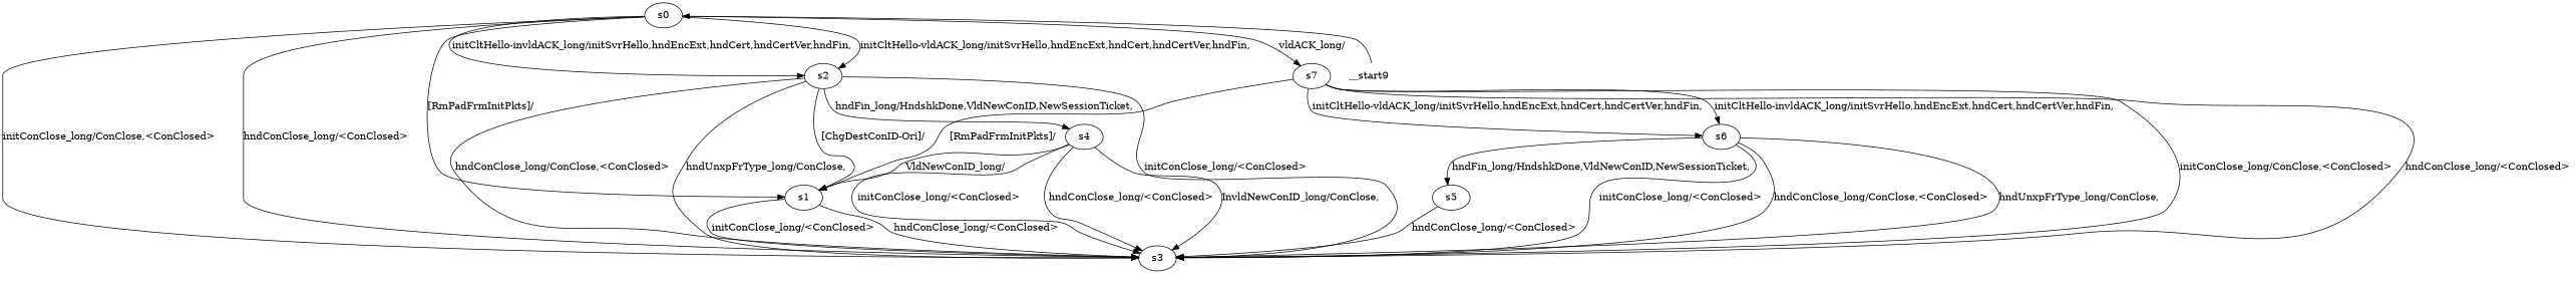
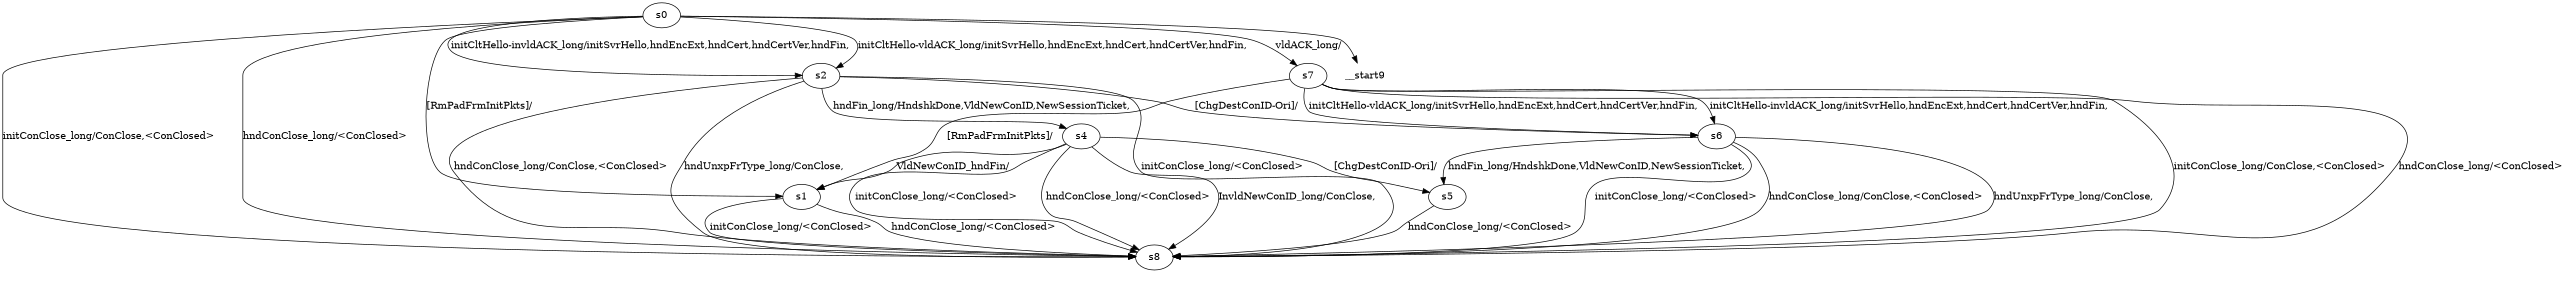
  digraph {
    n1 [label=s0]
    n2 [label=s1]
    n3 [label=s2]
-   n4 [label=s3]
+   n4 [label=s8]
    n5 [label=s7]
    n6 [label=s4]
    n7 [label=s6]
    n8 [label=s5]
    n9 [label=__start9 shape=none]
    n1 -> n2 [label="[RmPadFrmInitPkts]/ "]
    n1 -> n3 [label="initCltHello-vldACK_long/initSvrHello,hndEncExt,hndCert,hndCertVer,hndFin, "]
    n1 -> n3 [label="initCltHello-invldACK_long/initSvrHello,hndEncExt,hndCert,hndCertVer,hndFin, "]
    n1 -> n4 [label="initConClose_long/ConClose,<ConClosed> "]
    n1 -> n4 [label="hndConClose_long/<ConClosed> "]
    n1 -> n5 [label="vldACK_long/ "]
    n2 -> n4 [label="initConClose_long/<ConClosed> "]
    n2 -> n4 [label="hndConClose_long/<ConClosed> "]
    n3 -> n4 [label="initConClose_long/<ConClosed> "]
    n3 -> n4 [label="hndConClose_long/ConClose,<ConClosed> "]
    n3 -> n4 [label="hndUnxpFrType_long/ConClose, "]
    n3 -> n6 [label="hndFin_long/HndshkDone,VldNewConID,NewSessionTicket, "]
-   n3 -> n2 [label="[ChgDestConID-Ori]/ "]
+   n3 -> n7 [label="[ChgDestConID-Ori]/ "]
    n5 -> n2 [label="[RmPadFrmInitPkts]/ "]
    n5 -> n4 [label="initConClose_long/ConClose,<ConClosed> "]
    n5 -> n4 [label="hndConClose_long/<ConClosed> "]
    n5 -> n7 [label="initCltHello-vldACK_long/initSvrHello,hndEncExt,hndCert,hndCertVer,hndFin, "]
    n5 -> n7 [label="initCltHello-invldACK_long/initSvrHello,hndEncExt,hndCert,hndCertVer,hndFin, "]
-   n6 -> n2 [label="VldNewConID_long/ "]
+   n6 -> n2 [label="VldNewConID_hndFin/ "]
    n6 -> n4 [label="initConClose_long/<ConClosed> "]
    n6 -> n4 [label="hndConClose_long/<ConClosed> "]
    n6 -> n4 [label="InvldNewConID_long/ConClose, "]
+   n6 -> n8 [label="[ChgDestConID-Ori]/ "]
    n7 -> n4 [label="initConClose_long/<ConClosed> "]
    n7 -> n4 [label="hndConClose_long/ConClose,<ConClosed> "]
    n7 -> n4 [label="hndUnxpFrType_long/ConClose, "]
    n7 -> n8 [label="hndFin_long/HndshkDone,VldNewConID,NewSessionTicket, "]
    n8 -> n4 [label="hndConClose_long/<ConClosed> "]
-   n9 -> n1
+   n1 -> n9
  }
